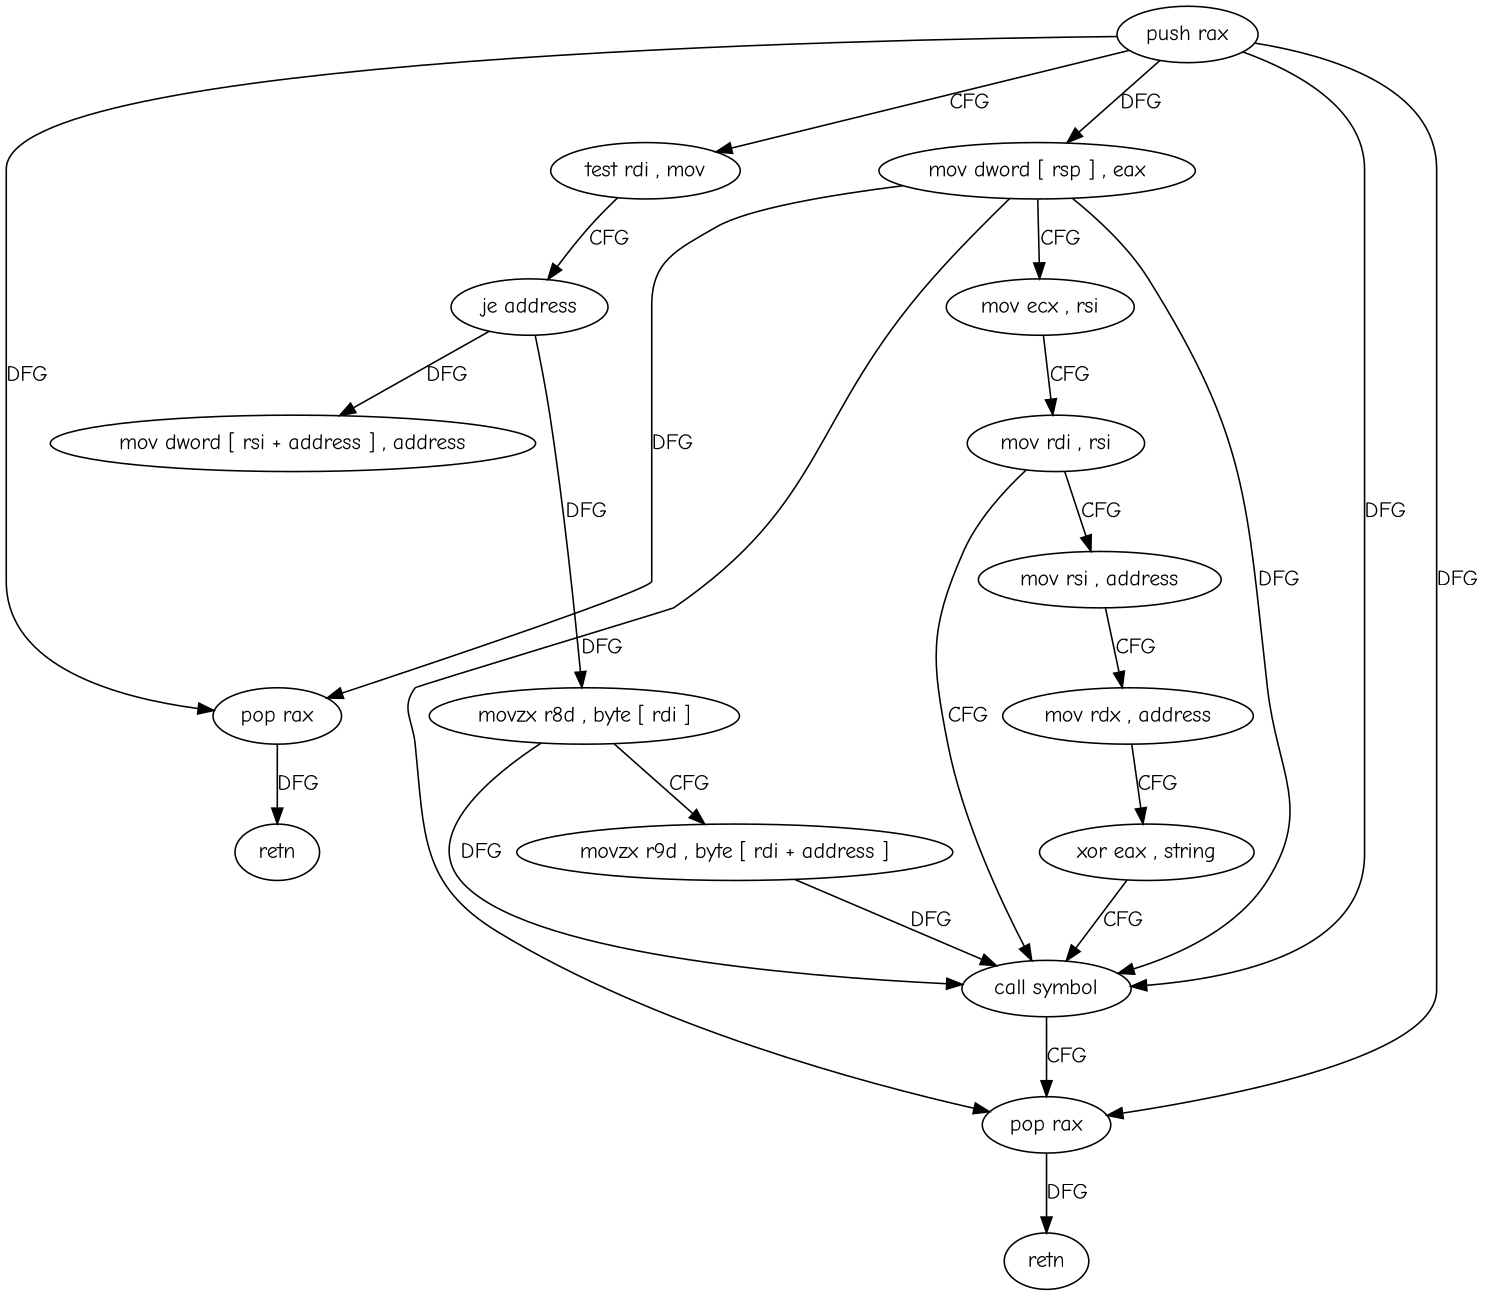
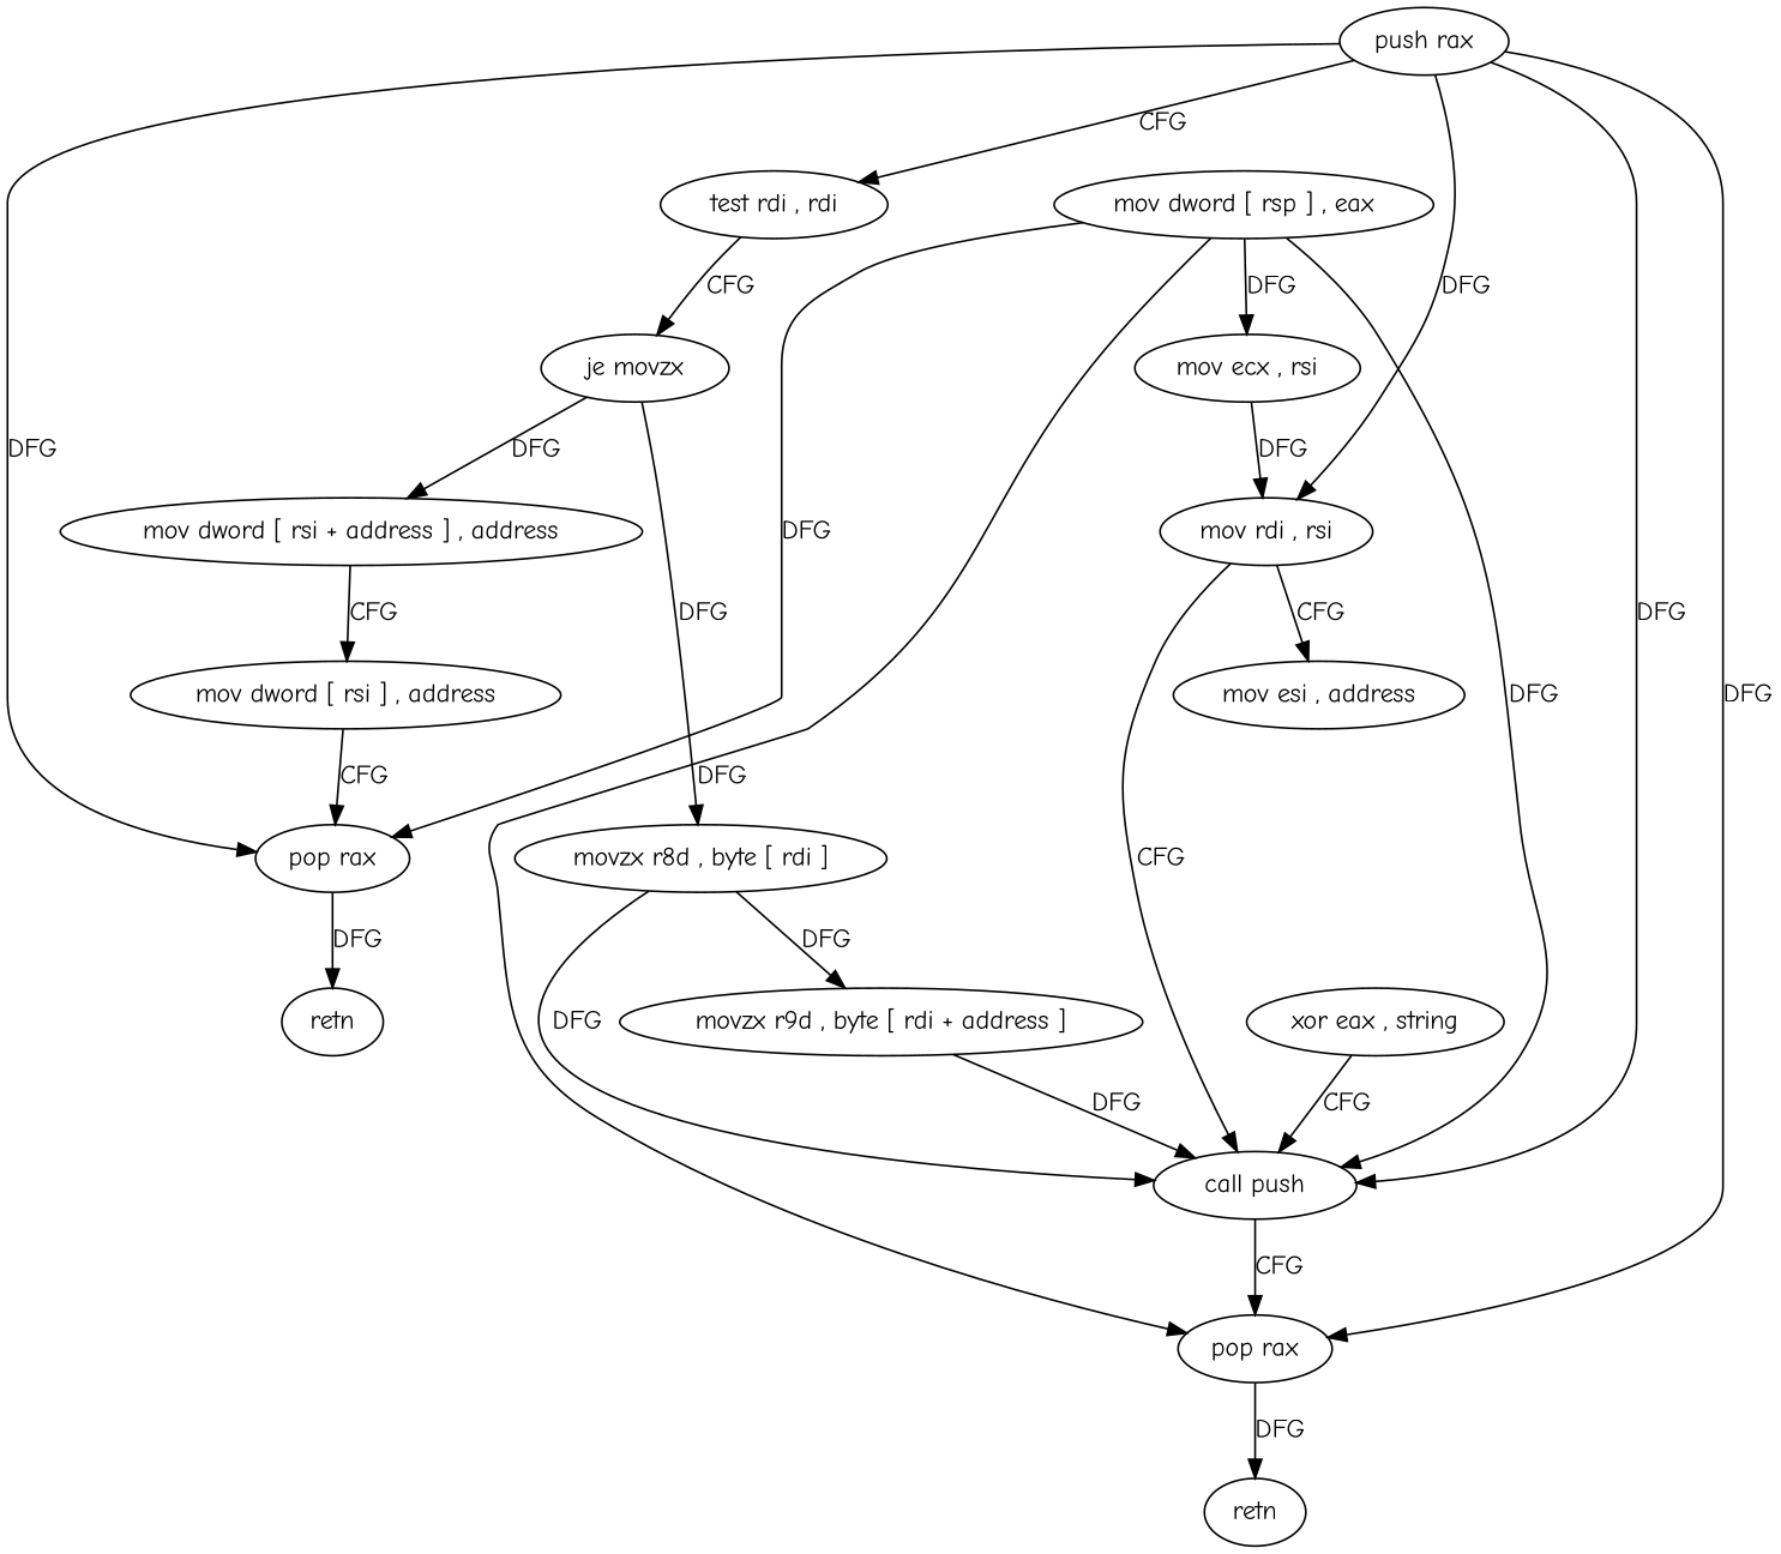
  digraph {
    fontname="Comic Neue"
    node [fontname="Comic Neue"]
    edge [fontname="Comic Neue"]
    n1 [label="push rax"]
-   n2 [label="test rdi , mov"]
+   n2 [label="test rdi , rdi"]
    n3 [label="pop rax"]
    n4 [label="mov dword [ rsp ] , eax"]
-   n5 [label="call symbol"]
+   n5 [label="call push"]
    n6 [label="pop rax"]
-   n7 [label="je address"]
+   n7 [label="je movzx"]
    n8 [label=retn]
    n9 [label="mov ecx , rsi"]
    n10 [label=retn]
    n11 [label="mov dword [ rsi + address ] , address"]
    n12 [label="movzx r8d , byte [ rdi ]"]
+   n13 [label="mov dword [ rsi ] , address"]
    n14 [label="movzx r9d , byte [ rdi + address ]"]
    n15 [label="mov rdi , rsi"]
-   n16 [label="mov rsi , address"]
-   n17 [label="mov rdx , address"]
+   n16 [label="mov esi , address"]
    n18 [label="xor eax , string"]
    n1 -> n2 [label=CFG]
    n1 -> n3 [label=DFG]
-   n1 -> n4 [label=DFG]
+   n1 -> n15 [label=DFG]
    n1 -> n5 [label=DFG]
    n1 -> n6 [label=DFG]
    n2 -> n7 [label=CFG]
    n3 -> n8 [label=DFG]
    n4 -> n3 [label=DFG]
    n4 -> n5 [label=DFG]
    n4 -> n6 [label=DFG]
-   n4 -> n9 [label=CFG]
+   n4 -> n9 [label=DFG]
    n5 -> n6 [label=CFG]
    n6 -> n10 [label=DFG]
    n7 -> n11 [label=DFG]
    n7 -> n12 [label=DFG]
-   n9 -> n15 [label=CFG]
+   n9 -> n15 [label=DFG]
+   n11 -> n13 [label=CFG]
    n12 -> n5 [label=DFG]
-   n12 -> n14 [label=CFG]
+   n12 -> n14 [label=DFG]
+   n13 -> n3 [label=CFG]
    n14 -> n5 [label=DFG]
    n15 -> n5 [label=CFG]
    n15 -> n16 [label=CFG]
-   n16 -> n17 [label=CFG]
-   n17 -> n18 [label=CFG]
    n18 -> n5 [label=CFG]
  }
